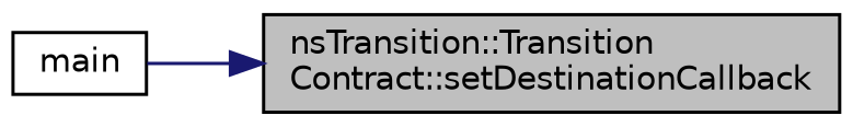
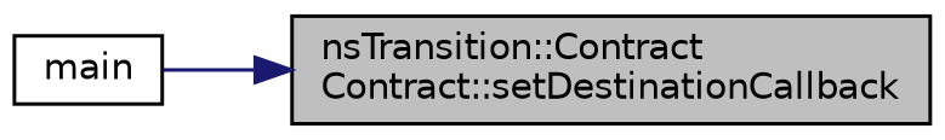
  digraph {
    rankdir=RL
    node [color=black fontname=Helvetica fontsize=10 shape=record style=filled]
-   n1 [fillcolor=grey75 fontcolor=black height=0.2 label="nsTransition::Transition\lContract::setDestinationCallback" width=0.4]
+   n1 [fillcolor=grey75 fontcolor=black height=0.2 label="nsTransition::Contract\lContract::setDestinationCallback" width=0.4]
    n2 [fillcolor=white height=0.2 label=main width=0.4]
    n1 -> n2 [color=midnightblue dir=back fontname=Helvetica fontsize=10 labelfontname=Helvetica labelfontsize=10 style=solid]
  }
